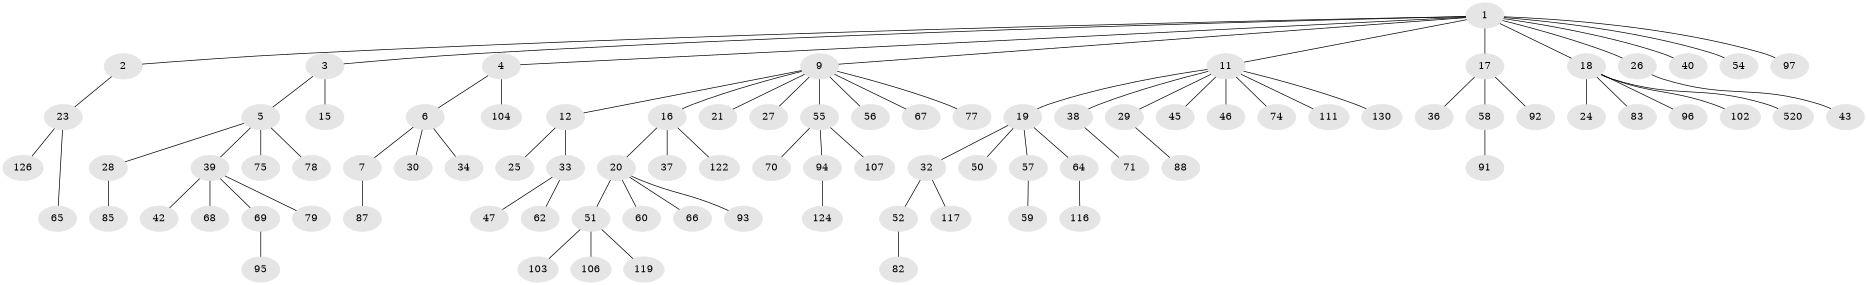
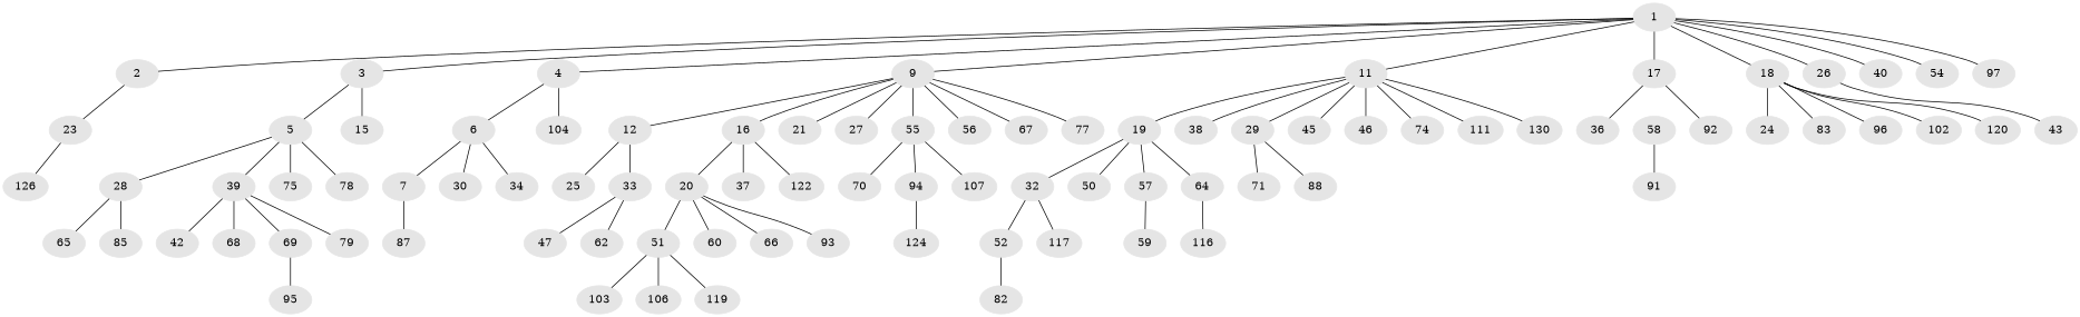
  graph {
    node [color=gray90 style=filled]
    1 [super="+8"]
    2
    3 [super="+14"]
    4 [super="+41"]
    9 [super="+10"]
    11 [super="+22"]
    17 [super="+81"]
    18 [super="+84"]
    26
    40
    54
    n12 [label=97 super="+125"]
    23 [super="+109"]
    5 [super="+13"]
    15
    6 [super="+115"]
    104
    12
    16 [super="+63"]
    21
    27 [super="+121"]
    55 [super="+128"]
    56
    67
    77
    19 [super="+31"]
    29 [super="+35"]
    38
    45
    46
    74 [super="+89"]
    111
    130
    36 [super="+80"]
    58
    92 [super="+113"]
    24 [super="+114"]
    83
    96
    102
-   120 [label=520]
+   120
    43 [super="+101"]
    126
    28 [super="+112"]
    39 [super="+49"]
    75
    78
    7 [super="+48"]
    30
    34 [super="+127"]
    65
    85 [super="+86"]
    42
    68
    69
    79
    87 [super="+97"]
    25 [super="+100"]
    33
    20 [super="+53"]
    37 [super="+72"]
    122
    70 [super="+129"]
    94 [super="+123"]
    107
    32 [super="+73"]
    50
    57
    64
    71
    88
    47 [super="+90"]
    62
    51 [super="+108"]
    60
    66 [super="+76"]
    93 [super="+110"]
    91
    52 [super="+61"]
    117
    59 [super="+99"]
    116 [super="+118"]
    103
    106
    119
    82
    95 [super="+105"]
    124
    1 -- 2
    1 -- 3
    1 -- 4
    1 -- 9
    1 -- 11
    1 -- 17
    1 -- 18
    1 -- 26
    1 -- 40
    1 -- 54
    1 -- n12
    2 -- 23
    3 -- 5
    3 -- 15
    4 -- 6
    4 -- 104
    9 -- 12
    9 -- 16
    9 -- 21
    9 -- 27
    9 -- 55
    9 -- 56
    9 -- 67
    9 -- 77
    11 -- 19
    11 -- 29
    11 -- 38
    11 -- 45
    11 -- 46
    11 -- 74
    11 -- 111
    11 -- 130
    17 -- 36
-   17 -- 58
    17 -- 92
    18 -- 24
    18 -- 83
    18 -- 96
    18 -- 102
    18 -- 120
    26 -- 43
    23 -- 126
    5 -- 28
    5 -- 39
    5 -- 75
    5 -- 78
    6 -- 7
    6 -- 30
    6 -- 34
    12 -- 25
    12 -- 33
    16 -- 20
    16 -- 37
    16 -- 122
    55 -- 70
    55 -- 94
    55 -- 107
    19 -- 32
    19 -- 50
    19 -- 57
    19 -- 64
-   38 -- 71
+   29 -- 71
    29 -- 88
    58 -- 91
-   23 -- 65
+   28 -- 65
    28 -- 85
    39 -- 42
    39 -- 68
    39 -- 69
    39 -- 79
    7 -- 87
    69 -- 95
    33 -- 47
    33 -- 62
    20 -- 51
    20 -- 60
    20 -- 66
    20 -- 93
    94 -- 124
    32 -- 52
    32 -- 117
    57 -- 59
    64 -- 116
    51 -- 103
    51 -- 106
    51 -- 119
    52 -- 82
  }
